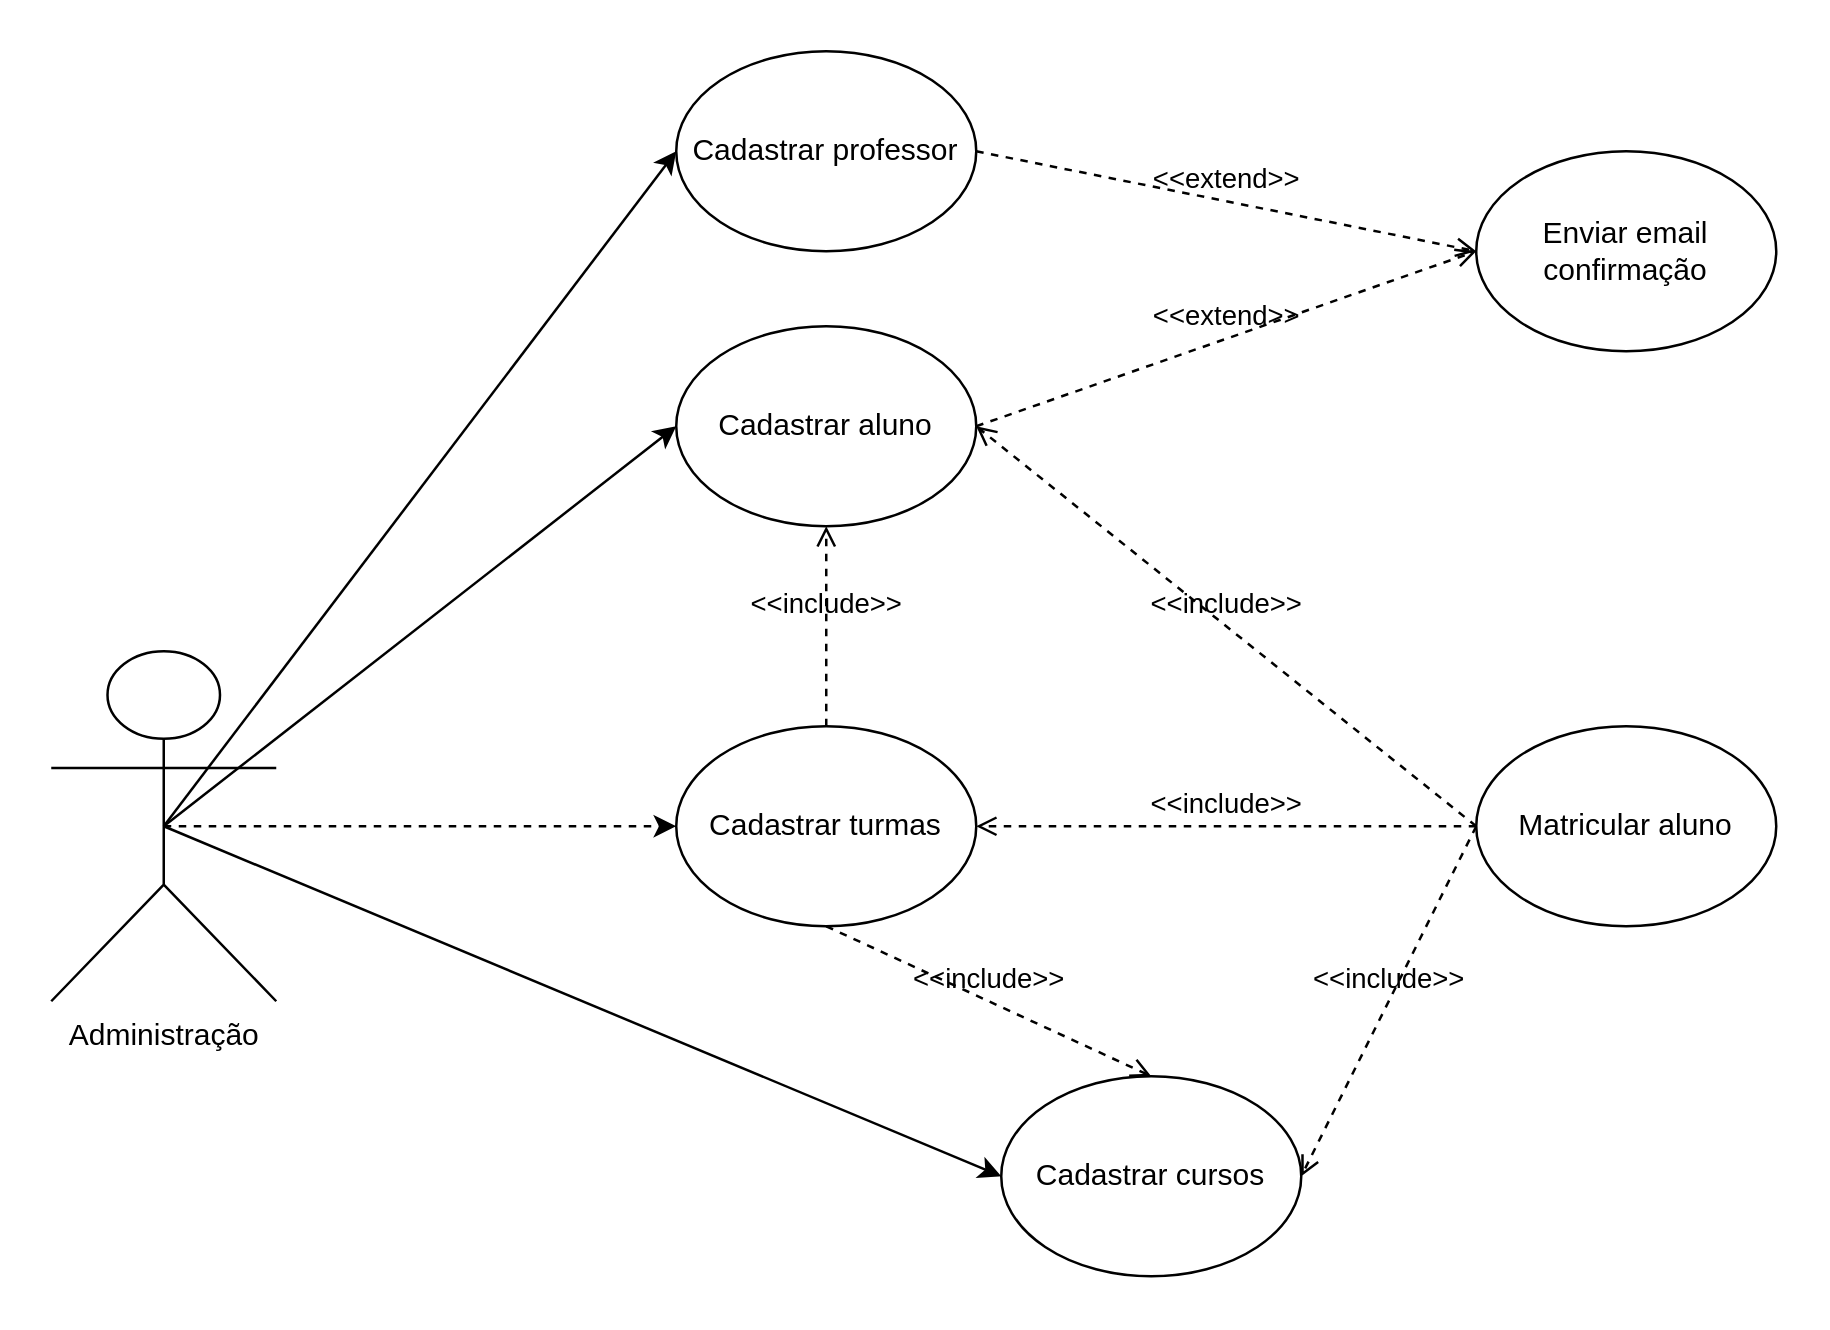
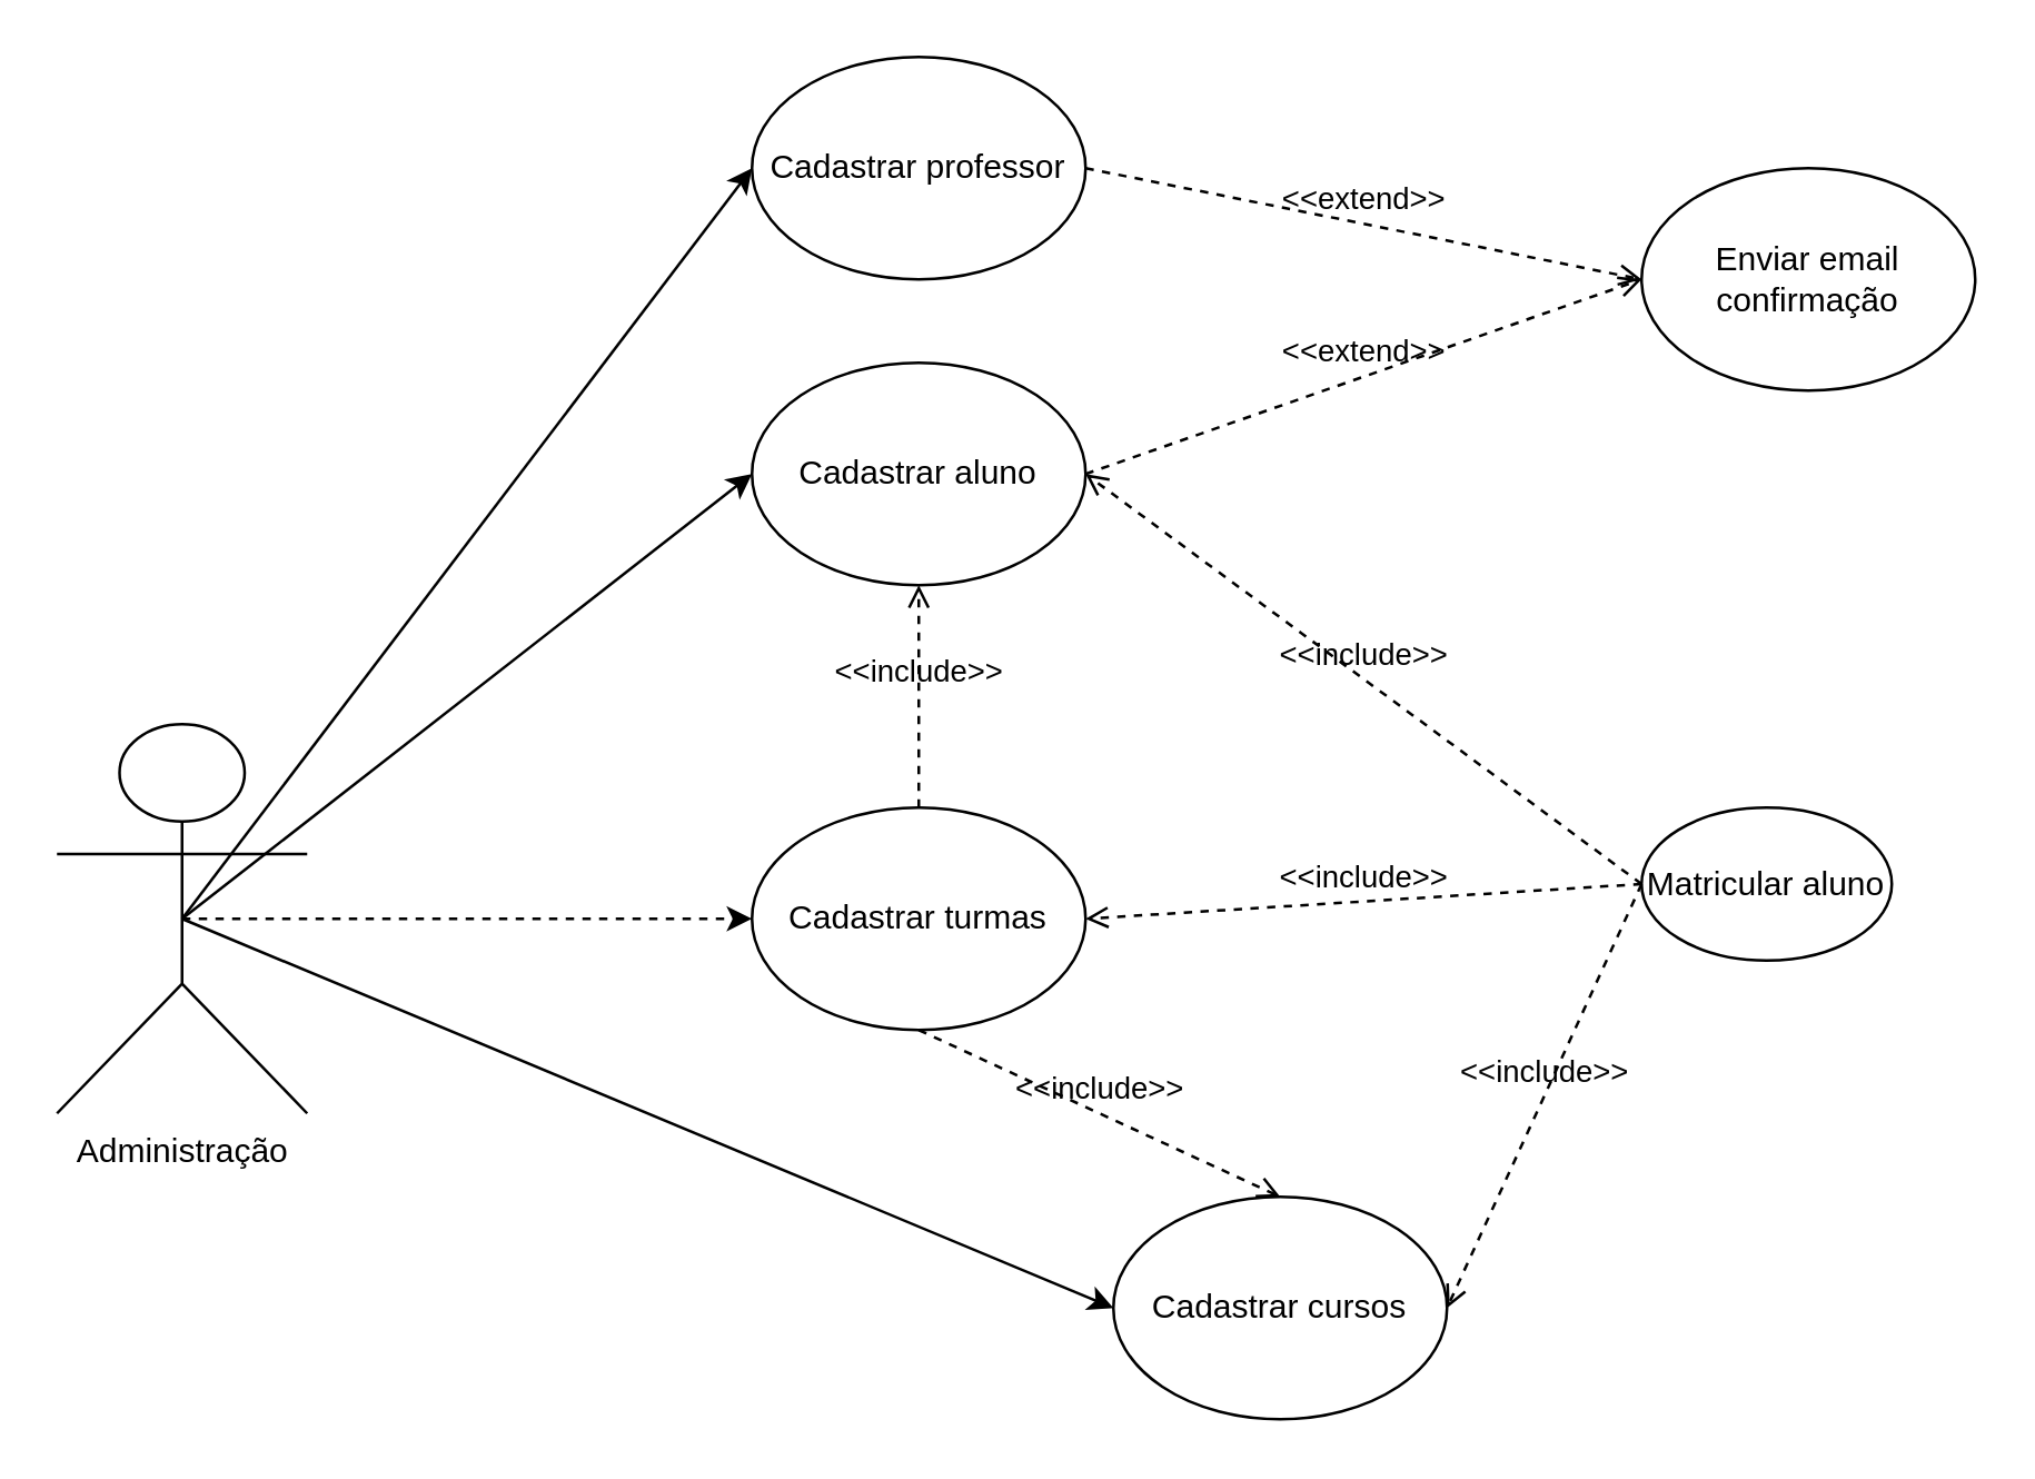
  <mxCell id="0" />
  <mxCell id="1" parent="0" />
  <mxCell id="2" value="Administração" style="shape=umlActor;verticalLabelPosition=bottom;verticalAlign=top;html=1;outlineConnect=0;" vertex="1" parent="1"><mxGeometry x="20" y="260" width="90" height="140" as="geometry" /></mxCell>
  <mxCell id="3" value="Cadastrar cursos" style="ellipse;whiteSpace=wrap;html=1;" vertex="1" parent="1"><mxGeometry x="400" y="430" width="120" height="80" as="geometry" /></mxCell>
  <mxCell id="4" value="Cadastrar professor" style="ellipse;whiteSpace=wrap;html=1;" vertex="1" parent="1"><mxGeometry x="270" y="20" width="120" height="80" as="geometry" /></mxCell>
- <mxCell id="5" value="Matricular aluno" style="ellipse;whiteSpace=wrap;html=1;" vertex="1" parent="1"><mxGeometry x="590" y="290" width="120" height="80" as="geometry" /></mxCell>
+ <mxCell id="5" value="Matricular aluno" style="ellipse;whiteSpace=wrap;html=1;" vertex="1" parent="1"><mxGeometry x="590" y="290" width="90" height="55" as="geometry" /></mxCell>
  <mxCell id="6" value="Cadastrar turmas" style="ellipse;whiteSpace=wrap;html=1;" vertex="1" parent="1"><mxGeometry x="270" y="290" width="120" height="80" as="geometry" /></mxCell>
  <mxCell id="7" value="Cadastrar aluno" style="ellipse;whiteSpace=wrap;html=1;" vertex="1" parent="1"><mxGeometry x="270" y="130" width="120" height="80" as="geometry" /></mxCell>
  <mxCell id="8" value="" style="endArrow=classic;html=1;rounded=0;exitX=0.5;exitY=0.5;exitDx=0;exitDy=0;exitPerimeter=0;entryX=0;entryY=0.5;entryDx=0;entryDy=0;" edge="1" parent="1" source="2" target="3"><mxGeometry width="50" height="50" relative="1" as="geometry"><mxPoint x="680" y="380" as="sourcePoint" /><mxPoint x="730" y="330" as="targetPoint" /></mxGeometry></mxCell>
  <mxCell id="9" value="" style="endArrow=classic;html=1;rounded=0;exitX=0.5;exitY=0.5;exitDx=0;exitDy=0;exitPerimeter=0;entryX=0;entryY=0.5;entryDx=0;entryDy=0;" edge="1" parent="1" source="2" target="4"><mxGeometry width="50" height="50" relative="1" as="geometry"><mxPoint x="680" y="380" as="sourcePoint" /><mxPoint x="730" y="330" as="targetPoint" /></mxGeometry></mxCell>
  <mxCell id="10" value="" style="endArrow=classic;html=1;rounded=0;exitX=0.5;exitY=0.5;exitDx=0;exitDy=0;exitPerimeter=0;entryX=0;entryY=0.5;entryDx=0;entryDy=0;" edge="1" parent="1" source="2" target="7"><mxGeometry width="50" height="50" relative="1" as="geometry"><mxPoint x="680" y="380" as="sourcePoint" /><mxPoint x="730" y="330" as="targetPoint" /></mxGeometry></mxCell>
  <mxCell id="11" value="" style="endArrow=classic;html=1;rounded=0;exitX=0.5;exitY=0.5;exitDx=0;exitDy=0;exitPerimeter=0;entryX=0;entryY=0.5;entryDx=0;entryDy=0;dashed=1;" edge="1" parent="1" source="2" target="6"><mxGeometry width="50" height="50" relative="1" as="geometry"><mxPoint x="680" y="380" as="sourcePoint" /><mxPoint x="730" y="330" as="targetPoint" /></mxGeometry></mxCell>
  <mxCell id="12" value="&amp;lt;&amp;lt;include&amp;gt;&amp;gt;" style="html=1;verticalAlign=bottom;labelBackgroundColor=none;endArrow=open;endFill=0;dashed=1;rounded=0;exitX=0;exitY=0.5;exitDx=0;exitDy=0;entryX=1;entryY=0.5;entryDx=0;entryDy=0;" edge="1" parent="1" source="5" target="7"><mxGeometry width="160" relative="1" as="geometry"><mxPoint x="620" y="360" as="sourcePoint" /><mxPoint x="780" y="360" as="targetPoint" /></mxGeometry></mxCell>
  <mxCell id="13" value="&amp;lt;&amp;lt;include&amp;gt;&amp;gt;" style="html=1;verticalAlign=bottom;labelBackgroundColor=none;endArrow=open;endFill=0;dashed=1;rounded=0;exitX=0;exitY=0.5;exitDx=0;exitDy=0;entryX=1;entryY=0.5;entryDx=0;entryDy=0;" edge="1" parent="1" source="5" target="3"><mxGeometry width="160" relative="1" as="geometry"><mxPoint x="620" y="360" as="sourcePoint" /><mxPoint x="780" y="360" as="targetPoint" /></mxGeometry></mxCell>
  <mxCell id="14" value="&amp;lt;&amp;lt;include&amp;gt;&amp;gt;" style="html=1;verticalAlign=bottom;labelBackgroundColor=none;endArrow=open;endFill=0;dashed=1;rounded=0;exitX=0;exitY=0.5;exitDx=0;exitDy=0;entryX=1;entryY=0.5;entryDx=0;entryDy=0;" edge="1" parent="1" source="5" target="6"><mxGeometry width="160" relative="1" as="geometry"><mxPoint x="620" y="360" as="sourcePoint" /><mxPoint x="780" y="360" as="targetPoint" /></mxGeometry></mxCell>
  <mxCell id="15" value="Enviar email confirmação" style="ellipse;whiteSpace=wrap;html=1;" vertex="1" parent="1"><mxGeometry x="590" y="60" width="120" height="80" as="geometry" /></mxCell>
  <mxCell id="16" value="&amp;lt;&amp;lt;extend&amp;gt;&amp;gt;" style="html=1;verticalAlign=bottom;labelBackgroundColor=none;endArrow=open;endFill=0;dashed=1;rounded=0;entryX=0;entryY=0.5;entryDx=0;entryDy=0;exitX=1;exitY=0.5;exitDx=0;exitDy=0;" edge="1" parent="1" source="4" target="15"><mxGeometry width="160" relative="1" as="geometry"><mxPoint x="480" y="50" as="sourcePoint" /><mxPoint x="780" y="340" as="targetPoint" /></mxGeometry></mxCell>
  <mxCell id="17" value="&amp;lt;&amp;lt;include&amp;gt;&amp;gt;" style="html=1;verticalAlign=bottom;labelBackgroundColor=none;endArrow=open;endFill=0;dashed=1;rounded=0;exitX=0.5;exitY=1;exitDx=0;exitDy=0;entryX=0.5;entryY=0;entryDx=0;entryDy=0;" edge="1" parent="1" source="6" target="3"><mxGeometry width="160" relative="1" as="geometry"><mxPoint x="620" y="340" as="sourcePoint" /><mxPoint x="780" y="340" as="targetPoint" /></mxGeometry></mxCell>
  <mxCell id="18" value="&amp;lt;&amp;lt;include&amp;gt;&amp;gt;" style="html=1;verticalAlign=bottom;labelBackgroundColor=none;endArrow=open;endFill=0;dashed=1;rounded=0;exitX=0.5;exitY=0;exitDx=0;exitDy=0;entryX=0.5;entryY=1;entryDx=0;entryDy=0;" edge="1" parent="1" source="6" target="7"><mxGeometry width="160" relative="1" as="geometry"><mxPoint x="620" y="340" as="sourcePoint" /><mxPoint x="780" y="340" as="targetPoint" /><mxPoint as="offset" /></mxGeometry></mxCell>
  <mxCell id="19" value="&amp;lt;&amp;lt;extend&amp;gt;&amp;gt;" style="html=1;verticalAlign=bottom;labelBackgroundColor=none;endArrow=open;endFill=0;dashed=1;rounded=0;exitX=1;exitY=0.5;exitDx=0;exitDy=0;entryX=0;entryY=0.5;entryDx=0;entryDy=0;" edge="1" parent="1" source="7" target="15"><mxGeometry width="160" relative="1" as="geometry"><mxPoint x="640" y="210" as="sourcePoint" /><mxPoint x="800" y="210" as="targetPoint" /></mxGeometry></mxCell>
